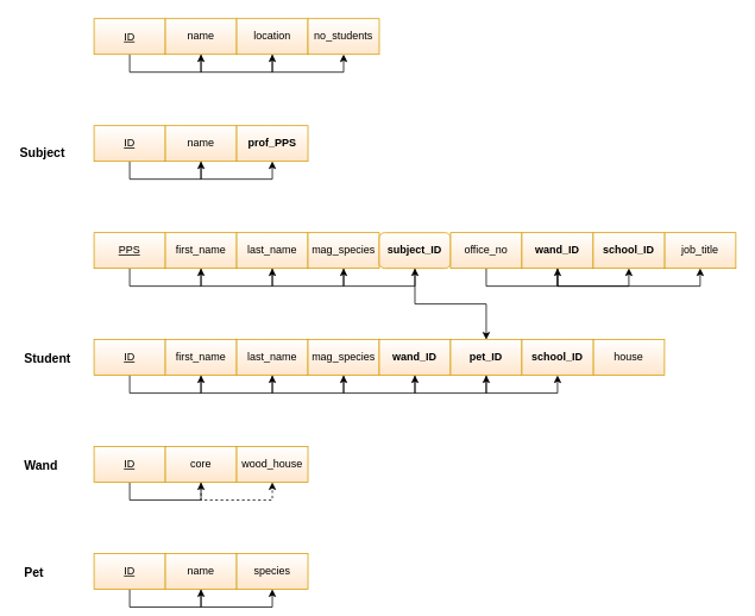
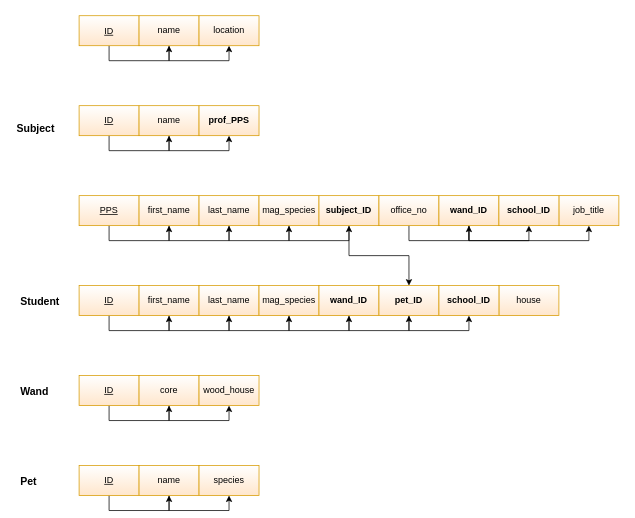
  <mxCell id="0" />
  <mxCell id="1" parent="0" />
  <mxCell id="2" style="edgeStyle=orthogonalEdgeStyle;rounded=0;orthogonalLoop=1;jettySize=auto;html=1;exitX=0.5;exitY=1;exitDx=0;exitDy=0;entryX=0.5;entryY=1;entryDx=0;entryDy=0;" parent="1" source="3" target="5" edge="1"><mxGeometry relative="1" as="geometry" /></mxCell>
  <mxCell id="3" value="&lt;font style=&quot;font-size: 13px&quot; size=&quot;1&quot;&gt;&lt;u style=&quot;font-size: 12px&quot;&gt;ID&lt;/u&gt;&lt;/font&gt;" style="rounded=0;whiteSpace=wrap;html=1;fillColor=#ffe6cc;strokeColor=#d79b00;gradientDirection=north;shadow=0;comic=0;glass=0;gradientColor=#ffffff;" parent="1" vertex="1"><mxGeometry x="105" y="20" width="80" height="40" as="geometry" /></mxCell>
  <mxCell id="4" style="edgeStyle=orthogonalEdgeStyle;rounded=0;orthogonalLoop=1;jettySize=auto;html=1;exitX=0.5;exitY=1;exitDx=0;exitDy=0;entryX=0.5;entryY=1;entryDx=0;entryDy=0;" parent="1" source="5" target="7" edge="1"><mxGeometry relative="1" as="geometry" /></mxCell>
  <mxCell id="5" value="name" style="rounded=0;whiteSpace=wrap;html=1;fillColor=#ffe6cc;strokeColor=#d79b00;gradientDirection=north;gradientColor=#ffffff;" parent="1" vertex="1"><mxGeometry x="185" y="20" width="80" height="40" as="geometry" /></mxCell>
- <mxCell id="6" style="edgeStyle=orthogonalEdgeStyle;rounded=0;orthogonalLoop=1;jettySize=auto;html=1;exitX=0.5;exitY=1;exitDx=0;exitDy=0;entryX=0.5;entryY=1;entryDx=0;entryDy=0;" parent="1" source="7" target="8" edge="1"><mxGeometry relative="1" as="geometry" /></mxCell>
  <mxCell id="7" value="location" style="rounded=0;whiteSpace=wrap;html=1;fillColor=#ffe6cc;strokeColor=#d79b00;gradientDirection=north;gradientColor=#ffffff;" parent="1" vertex="1"><mxGeometry x="265" y="20" width="80" height="40" as="geometry" /></mxCell>
- <mxCell id="8" value="no_students" style="rounded=0;whiteSpace=wrap;html=1;fillColor=#ffe6cc;strokeColor=#d79b00;gradientDirection=north;gradientColor=#ffffff;" parent="1" vertex="1"><mxGeometry x="345" y="20" width="80" height="40" as="geometry" /></mxCell>
  <mxCell id="9" style="edgeStyle=orthogonalEdgeStyle;rounded=0;orthogonalLoop=1;jettySize=auto;html=1;exitX=0.5;exitY=1;exitDx=0;exitDy=0;entryX=0.5;entryY=1;entryDx=0;entryDy=0;" parent="1" source="10" target="12" edge="1"><mxGeometry relative="1" as="geometry" /></mxCell>
  <mxCell id="10" value="&lt;u&gt;ID&lt;/u&gt;" style="rounded=0;whiteSpace=wrap;html=1;fillColor=#ffe6cc;strokeColor=#d79b00;gradientDirection=north;gradientColor=#ffffff;" parent="1" vertex="1"><mxGeometry x="105" y="140" width="80" height="40" as="geometry" /></mxCell>
  <mxCell id="11" style="edgeStyle=orthogonalEdgeStyle;rounded=0;orthogonalLoop=1;jettySize=auto;html=1;exitX=0.5;exitY=1;exitDx=0;exitDy=0;entryX=0.5;entryY=1;entryDx=0;entryDy=0;" parent="1" source="12" target="14" edge="1"><mxGeometry relative="1" as="geometry" /></mxCell>
  <mxCell id="12" value="name" style="rounded=0;whiteSpace=wrap;html=1;gradientDirection=north;fillColor=#ffe6cc;strokeColor=#d79b00;gradientColor=#ffffff;" parent="1" vertex="1"><mxGeometry x="185" y="140" width="80" height="40" as="geometry" /></mxCell>
  <mxCell id="13" value="&lt;b&gt;&lt;font style=&quot;font-size: 14px&quot;&gt;Subject&lt;/font&gt;&lt;/b&gt;" style="text;html=1;resizable=0;points=[];autosize=1;align=left;verticalAlign=top;spacingTop=-4;" parent="1" vertex="1"><mxGeometry x="20" y="160" width="70" height="20" as="geometry" /></mxCell>
  <mxCell id="14" value="&lt;b&gt;prof_PPS&lt;/b&gt;" style="rounded=0;whiteSpace=wrap;html=1;fillColor=#ffe6cc;strokeColor=#d79b00;gradientDirection=north;gradientColor=#ffffff;" parent="1" vertex="1"><mxGeometry x="265" y="140" width="80" height="40" as="geometry" /></mxCell>
  <mxCell id="15" style="edgeStyle=orthogonalEdgeStyle;rounded=0;orthogonalLoop=1;jettySize=auto;html=1;exitX=0.5;exitY=1;exitDx=0;exitDy=0;entryX=0.5;entryY=1;entryDx=0;entryDy=0;" parent="1" source="16" target="18" edge="1"><mxGeometry relative="1" as="geometry" /></mxCell>
  <mxCell id="16" value="&lt;u&gt;PPS&lt;/u&gt;" style="rounded=0;whiteSpace=wrap;html=1;fillColor=#ffe6cc;strokeColor=#d79b00;gradientDirection=north;gradientColor=#ffffff;" parent="1" vertex="1"><mxGeometry x="105" y="260" width="80" height="40" as="geometry" /></mxCell>
  <mxCell id="17" style="edgeStyle=orthogonalEdgeStyle;rounded=0;orthogonalLoop=1;jettySize=auto;html=1;exitX=0.5;exitY=1;exitDx=0;exitDy=0;entryX=0.5;entryY=1;entryDx=0;entryDy=0;" parent="1" source="18" target="20" edge="1"><mxGeometry relative="1" as="geometry" /></mxCell>
  <mxCell id="18" value="first_name" style="rounded=0;whiteSpace=wrap;html=1;fillColor=#ffe6cc;strokeColor=#d79b00;gradientDirection=north;gradientColor=#ffffff;" parent="1" vertex="1"><mxGeometry x="185" y="260" width="80" height="40" as="geometry" /></mxCell>
  <mxCell id="19" style="edgeStyle=orthogonalEdgeStyle;rounded=0;orthogonalLoop=1;jettySize=auto;html=1;exitX=0.5;exitY=1;exitDx=0;exitDy=0;entryX=0.5;entryY=1;entryDx=0;entryDy=0;" parent="1" source="20" target="22" edge="1"><mxGeometry relative="1" as="geometry" /></mxCell>
  <mxCell id="20" value="last_name" style="rounded=0;whiteSpace=wrap;html=1;fillColor=#ffe6cc;strokeColor=#d79b00;gradientDirection=north;gradientColor=#ffffff;" parent="1" vertex="1"><mxGeometry x="265" y="260" width="80" height="40" as="geometry" /></mxCell>
  <mxCell id="21" style="edgeStyle=orthogonalEdgeStyle;rounded=0;orthogonalLoop=1;jettySize=auto;html=1;exitX=0.5;exitY=1;exitDx=0;exitDy=0;entryX=0.5;entryY=1;entryDx=0;entryDy=0;" parent="1" source="22" target="24" edge="1"><mxGeometry relative="1" as="geometry" /></mxCell>
  <mxCell id="22" value="mag_species" style="rounded=0;whiteSpace=wrap;html=1;fillColor=#ffe6cc;strokeColor=#d79b00;gradientDirection=north;gradientColor=#ffffff;" parent="1" vertex="1"><mxGeometry x="345" y="260" width="80" height="40" as="geometry" /></mxCell>
  <mxCell id="23" style="edgeStyle=orthogonalEdgeStyle;rounded=0;orthogonalLoop=1;jettySize=auto;html=1;exitX=0.5;exitY=1;exitDx=0;exitDy=0;" parent="1" source="24" target="37" edge="1"><mxGeometry relative="1" as="geometry" /></mxCell>
- <mxCell id="24" value="&lt;b&gt;subject_ID&lt;/b&gt;" style="whiteSpace=wrap;html=1;fillColor=#ffe6cc;strokeColor=#d79b00;gradientDirection=north;gradientColor=#ffffff;rounded=1;" parent="1" vertex="1"><mxGeometry x="425" y="260" width="80" height="40" as="geometry" /></mxCell>
+ <mxCell id="24" value="&lt;b&gt;subject_ID&lt;/b&gt;" style="rounded=0;whiteSpace=wrap;html=1;fillColor=#ffe6cc;strokeColor=#d79b00;gradientDirection=north;gradientColor=#ffffff;" parent="1" vertex="1"><mxGeometry x="425" y="260" width="80" height="40" as="geometry" /></mxCell>
  <mxCell id="25" style="edgeStyle=orthogonalEdgeStyle;rounded=0;orthogonalLoop=1;jettySize=auto;html=1;exitX=0.5;exitY=1;exitDx=0;exitDy=0;entryX=0.5;entryY=1;entryDx=0;entryDy=0;" parent="1" source="26" target="29" edge="1"><mxGeometry relative="1" as="geometry" /></mxCell>
  <mxCell id="26" value="&lt;u&gt;ID&lt;/u&gt;" style="rounded=0;whiteSpace=wrap;html=1;fillColor=#ffe6cc;strokeColor=#d79b00;gradientDirection=north;gradientColor=#ffffff;" parent="1" vertex="1"><mxGeometry x="105" y="380" width="80" height="40" as="geometry" /></mxCell>
  <mxCell id="27" value="&lt;b&gt;&lt;font style=&quot;font-size: 14px&quot;&gt;Student&lt;/font&gt;&lt;/b&gt;" style="text;html=1;resizable=0;points=[];autosize=1;align=left;verticalAlign=top;spacingTop=-4;" parent="1" vertex="1"><mxGeometry x="25" y="390" width="70" height="20" as="geometry" /></mxCell>
  <mxCell id="28" style="edgeStyle=orthogonalEdgeStyle;rounded=0;orthogonalLoop=1;jettySize=auto;html=1;exitX=0.5;exitY=1;exitDx=0;exitDy=0;entryX=0.5;entryY=1;entryDx=0;entryDy=0;" parent="1" source="29" target="31" edge="1"><mxGeometry relative="1" as="geometry" /></mxCell>
  <mxCell id="29" value="first_name" style="rounded=0;whiteSpace=wrap;html=1;gradientDirection=north;fillColor=#ffe6cc;strokeColor=#d79b00;gradientColor=#ffffff;" parent="1" vertex="1"><mxGeometry x="185" y="380" width="80" height="40" as="geometry" /></mxCell>
  <mxCell id="30" style="edgeStyle=orthogonalEdgeStyle;rounded=0;orthogonalLoop=1;jettySize=auto;html=1;exitX=0.5;exitY=1;exitDx=0;exitDy=0;" parent="1" source="31" target="33" edge="1"><mxGeometry relative="1" as="geometry" /></mxCell>
  <mxCell id="31" value="last_name" style="rounded=0;whiteSpace=wrap;html=1;fillColor=#ffe6cc;strokeColor=#d79b00;gradientDirection=north;gradientColor=#ffffff;" parent="1" vertex="1"><mxGeometry x="265" y="380" width="80" height="40" as="geometry" /></mxCell>
  <mxCell id="32" style="edgeStyle=orthogonalEdgeStyle;rounded=0;orthogonalLoop=1;jettySize=auto;html=1;exitX=0.5;exitY=1;exitDx=0;exitDy=0;entryX=0.5;entryY=1;entryDx=0;entryDy=0;" parent="1" source="33" target="35" edge="1"><mxGeometry relative="1" as="geometry" /></mxCell>
  <mxCell id="33" value="mag_species" style="rounded=0;whiteSpace=wrap;html=1;fillColor=#ffe6cc;strokeColor=#d79b00;gradientDirection=north;gradientColor=#ffffff;" parent="1" vertex="1"><mxGeometry x="345" y="380" width="80" height="40" as="geometry" /></mxCell>
  <mxCell id="34" style="edgeStyle=orthogonalEdgeStyle;rounded=0;orthogonalLoop=1;jettySize=auto;html=1;exitX=0.5;exitY=1;exitDx=0;exitDy=0;entryX=0.5;entryY=1;entryDx=0;entryDy=0;" parent="1" source="35" target="37" edge="1"><mxGeometry relative="1" as="geometry" /></mxCell>
  <mxCell id="35" value="&lt;b&gt;wand_ID&lt;/b&gt;" style="rounded=0;whiteSpace=wrap;html=1;fillColor=#ffe6cc;strokeColor=#d79b00;gradientDirection=north;gradientColor=#ffffff;" parent="1" vertex="1"><mxGeometry x="425" y="380" width="80" height="40" as="geometry" /></mxCell>
  <mxCell id="36" style="edgeStyle=orthogonalEdgeStyle;rounded=0;orthogonalLoop=1;jettySize=auto;html=1;entryX=0.5;entryY=1;entryDx=0;entryDy=0;endArrow=classic;endFill=1;" edge="1" parent="1" source="37" target="59"><mxGeometry relative="1" as="geometry"><Array as="points"><mxPoint x="545" y="440" /><mxPoint x="625" y="440" /></Array></mxGeometry></mxCell>
  <mxCell id="37" value="&lt;b&gt;pet_ID&lt;/b&gt;" style="rounded=0;whiteSpace=wrap;html=1;fillColor=#ffe6cc;strokeColor=#d79b00;gradientDirection=north;gradientColor=#ffffff;" parent="1" vertex="1"><mxGeometry x="505" y="380" width="80" height="40" as="geometry" /></mxCell>
  <mxCell id="38" style="edgeStyle=orthogonalEdgeStyle;rounded=0;orthogonalLoop=1;jettySize=auto;html=1;exitX=0.5;exitY=1;exitDx=0;exitDy=0;entryX=0.5;entryY=1;entryDx=0;entryDy=0;" parent="1" source="39" target="48" edge="1"><mxGeometry relative="1" as="geometry" /></mxCell>
  <mxCell id="39" value="office_no" style="rounded=0;whiteSpace=wrap;html=1;fillColor=#ffe6cc;strokeColor=#d79b00;gradientDirection=north;gradientColor=#ffffff;" parent="1" vertex="1"><mxGeometry x="505" y="260" width="80" height="40" as="geometry" /></mxCell>
  <mxCell id="40" style="edgeStyle=orthogonalEdgeStyle;rounded=0;orthogonalLoop=1;jettySize=auto;html=1;exitX=0.5;exitY=1;exitDx=0;exitDy=0;entryX=0.5;entryY=1;entryDx=0;entryDy=0;" parent="1" source="41" target="44" edge="1"><mxGeometry relative="1" as="geometry" /></mxCell>
  <mxCell id="41" value="&lt;u&gt;ID&lt;/u&gt;" style="rounded=0;whiteSpace=wrap;html=1;fillColor=#ffe6cc;strokeColor=#d79b00;gradientDirection=north;gradientColor=#ffffff;" parent="1" vertex="1"><mxGeometry x="105" y="500" width="80" height="40" as="geometry" /></mxCell>
  <mxCell id="42" value="&lt;b&gt;&lt;font style=&quot;font-size: 14px&quot;&gt;Wand&lt;/font&gt;&lt;/b&gt;" style="text;html=1;resizable=0;points=[];autosize=1;align=left;verticalAlign=top;spacingTop=-4;" parent="1" vertex="1"><mxGeometry x="25" y="510" width="50" height="20" as="geometry" /></mxCell>
- <mxCell id="43" style="edgeStyle=orthogonalEdgeStyle;rounded=0;orthogonalLoop=1;jettySize=auto;html=1;exitX=0.5;exitY=1;exitDx=0;exitDy=0;entryX=0.5;entryY=1;entryDx=0;entryDy=0;dashed=1;" parent="1" source="44" target="45" edge="1"><mxGeometry relative="1" as="geometry" /></mxCell>
+ <mxCell id="43" style="edgeStyle=orthogonalEdgeStyle;rounded=0;orthogonalLoop=1;jettySize=auto;html=1;exitX=0.5;exitY=1;exitDx=0;exitDy=0;entryX=0.5;entryY=1;entryDx=0;entryDy=0;" parent="1" source="44" target="45" edge="1"><mxGeometry relative="1" as="geometry" /></mxCell>
  <mxCell id="44" value="core" style="rounded=0;whiteSpace=wrap;html=1;fillColor=#ffe6cc;strokeColor=#d79b00;gradientDirection=north;gradientColor=#ffffff;" parent="1" vertex="1"><mxGeometry x="185" y="500" width="80" height="40" as="geometry" /></mxCell>
  <mxCell id="45" value="wood_house" style="rounded=0;whiteSpace=wrap;html=1;fillColor=#ffe6cc;strokeColor=#d79b00;gradientDirection=north;gradientColor=#ffffff;" parent="1" vertex="1"><mxGeometry x="265" y="500" width="80" height="40" as="geometry" /></mxCell>
  <mxCell id="46" style="edgeStyle=orthogonalEdgeStyle;rounded=0;orthogonalLoop=1;jettySize=auto;html=1;exitX=0.5;exitY=1;exitDx=0;exitDy=0;entryX=0.5;entryY=1;entryDx=0;entryDy=0;" parent="1" source="48" target="55" edge="1"><mxGeometry relative="1" as="geometry" /></mxCell>
  <mxCell id="47" style="edgeStyle=orthogonalEdgeStyle;rounded=0;orthogonalLoop=1;jettySize=auto;html=1;entryX=0.5;entryY=1;entryDx=0;entryDy=0;endArrow=classic;endFill=1;" edge="1" parent="1" source="48" target="57"><mxGeometry relative="1" as="geometry"><Array as="points"><mxPoint x="625" y="320" /><mxPoint x="705" y="320" /></Array></mxGeometry></mxCell>
  <mxCell id="48" value="&lt;b&gt;wand_ID&lt;/b&gt;" style="rounded=0;whiteSpace=wrap;html=1;fillColor=#ffe6cc;strokeColor=#d79b00;gradientDirection=north;gradientColor=#ffffff;" parent="1" vertex="1"><mxGeometry x="585" y="260" width="80" height="40" as="geometry" /></mxCell>
  <mxCell id="49" style="edgeStyle=orthogonalEdgeStyle;rounded=0;orthogonalLoop=1;jettySize=auto;html=1;exitX=0.5;exitY=1;exitDx=0;exitDy=0;entryX=0.5;entryY=1;entryDx=0;entryDy=0;" parent="1" source="50" target="53" edge="1"><mxGeometry relative="1" as="geometry" /></mxCell>
  <mxCell id="50" value="&lt;u&gt;ID&lt;/u&gt;" style="rounded=0;whiteSpace=wrap;html=1;fillColor=#ffe6cc;strokeColor=#d79b00;gradientDirection=north;gradientColor=#ffffff;" parent="1" vertex="1"><mxGeometry x="105" y="620" width="80" height="40" as="geometry" /></mxCell>
  <mxCell id="51" value="&lt;b&gt;&lt;font style=&quot;font-size: 14px&quot;&gt;Pet&lt;/font&gt;&lt;/b&gt;" style="text;html=1;resizable=0;points=[];autosize=1;align=left;verticalAlign=top;spacingTop=-4;" parent="1" vertex="1"><mxGeometry x="25" y="630" width="40" height="20" as="geometry" /></mxCell>
  <mxCell id="52" style="edgeStyle=orthogonalEdgeStyle;rounded=0;orthogonalLoop=1;jettySize=auto;html=1;exitX=0.5;exitY=1;exitDx=0;exitDy=0;entryX=0.5;entryY=1;entryDx=0;entryDy=0;" parent="1" source="53" target="54" edge="1"><mxGeometry relative="1" as="geometry" /></mxCell>
  <mxCell id="53" value="name" style="rounded=0;whiteSpace=wrap;html=1;fillColor=#ffe6cc;strokeColor=#d79b00;gradientDirection=north;gradientColor=#ffffff;" parent="1" vertex="1"><mxGeometry x="185" y="620" width="80" height="40" as="geometry" /></mxCell>
  <mxCell id="54" value="species" style="rounded=0;whiteSpace=wrap;html=1;fillColor=#ffe6cc;strokeColor=#d79b00;gradientDirection=north;gradientColor=#ffffff;" parent="1" vertex="1"><mxGeometry x="265" y="620" width="80" height="40" as="geometry" /></mxCell>
  <mxCell id="55" value="job_title" style="rounded=0;whiteSpace=wrap;html=1;fillColor=#ffe6cc;strokeColor=#d79b00;gradientDirection=north;gradientColor=#ffffff;" parent="1" vertex="1"><mxGeometry x="745" y="260" width="80" height="40" as="geometry" /></mxCell>
  <mxCell id="56" value="house" style="rounded=0;whiteSpace=wrap;html=1;fillColor=#ffe6cc;strokeColor=#d79b00;gradientDirection=north;gradientColor=#ffffff;" parent="1" vertex="1"><mxGeometry x="665" y="380" width="80" height="40" as="geometry" /></mxCell>
  <mxCell id="57" value="&lt;b&gt;school_ID&lt;/b&gt;" style="rounded=0;whiteSpace=wrap;html=1;fillColor=#ffe6cc;strokeColor=#d79b00;gradientDirection=north;gradientColor=#ffffff;" vertex="1" parent="1"><mxGeometry x="665" y="260" width="80" height="40" as="geometry" /></mxCell>
  <mxCell id="58" style="edgeStyle=none;rounded=0;orthogonalLoop=1;jettySize=auto;html=1;entryX=0.5;entryY=1;entryDx=0;entryDy=0;endArrow=none;endFill=0;" edge="1" parent="1" source="48" target="48"><mxGeometry relative="1" as="geometry" /></mxCell>
  <mxCell id="59" value="&lt;b&gt;school_ID&lt;/b&gt;" style="rounded=0;whiteSpace=wrap;html=1;fillColor=#ffe6cc;strokeColor=#d79b00;gradientDirection=north;gradientColor=#ffffff;" vertex="1" parent="1"><mxGeometry x="585" y="380" width="80" height="40" as="geometry" /></mxCell>
